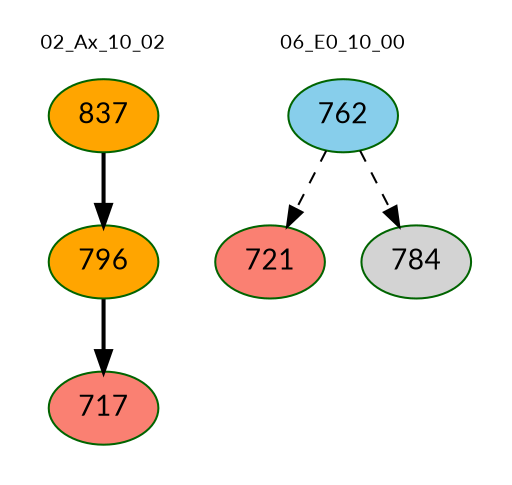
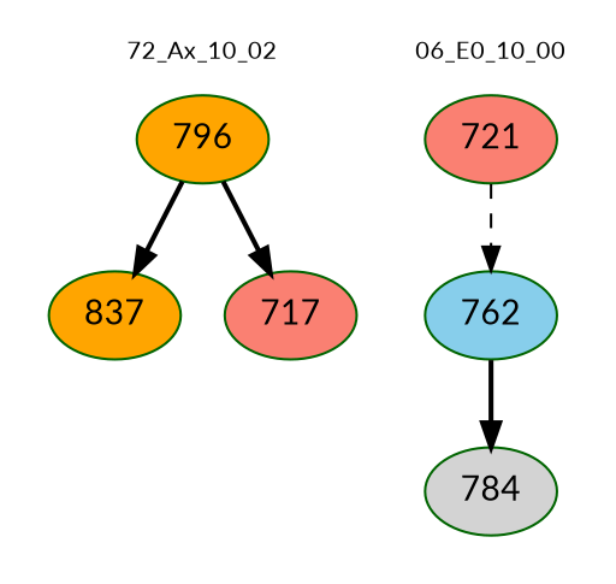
  digraph {
    fontname=Lato
    node [color=darkgreen fillcolor=orange fontname=Lato style=filled]
    edge [color=black fontname=Lato style=bold]
    n1 [label=796]
    n2 [label=837]
    n3 [fillcolor=salmon label=717]
    n4 [fillcolor=skyblue label=762]
    n5 [fillcolor=salmon label=721]
    n6 [fillcolor=lightgrey label=784]
    subgraph cluster_1 {
      color=white
      fontsize=10
-     label="02_Ax_10_02"
+     label="72_Ax_10_02"
      n1
      n2
      n3
    }
    subgraph cluster_2 {
      color=white
      fontsize=10
      label="06_E0_10_00"
      n4
      n5
      n6
    }
-   n2 -> n1
+   n1 -> n2
    n1 -> n3
-   n4 -> n5 [style=dashed]
-   n4 -> n6 [style=dashed]
+   n5 -> n4 [style=dashed]
+   n4 -> n6
  }
